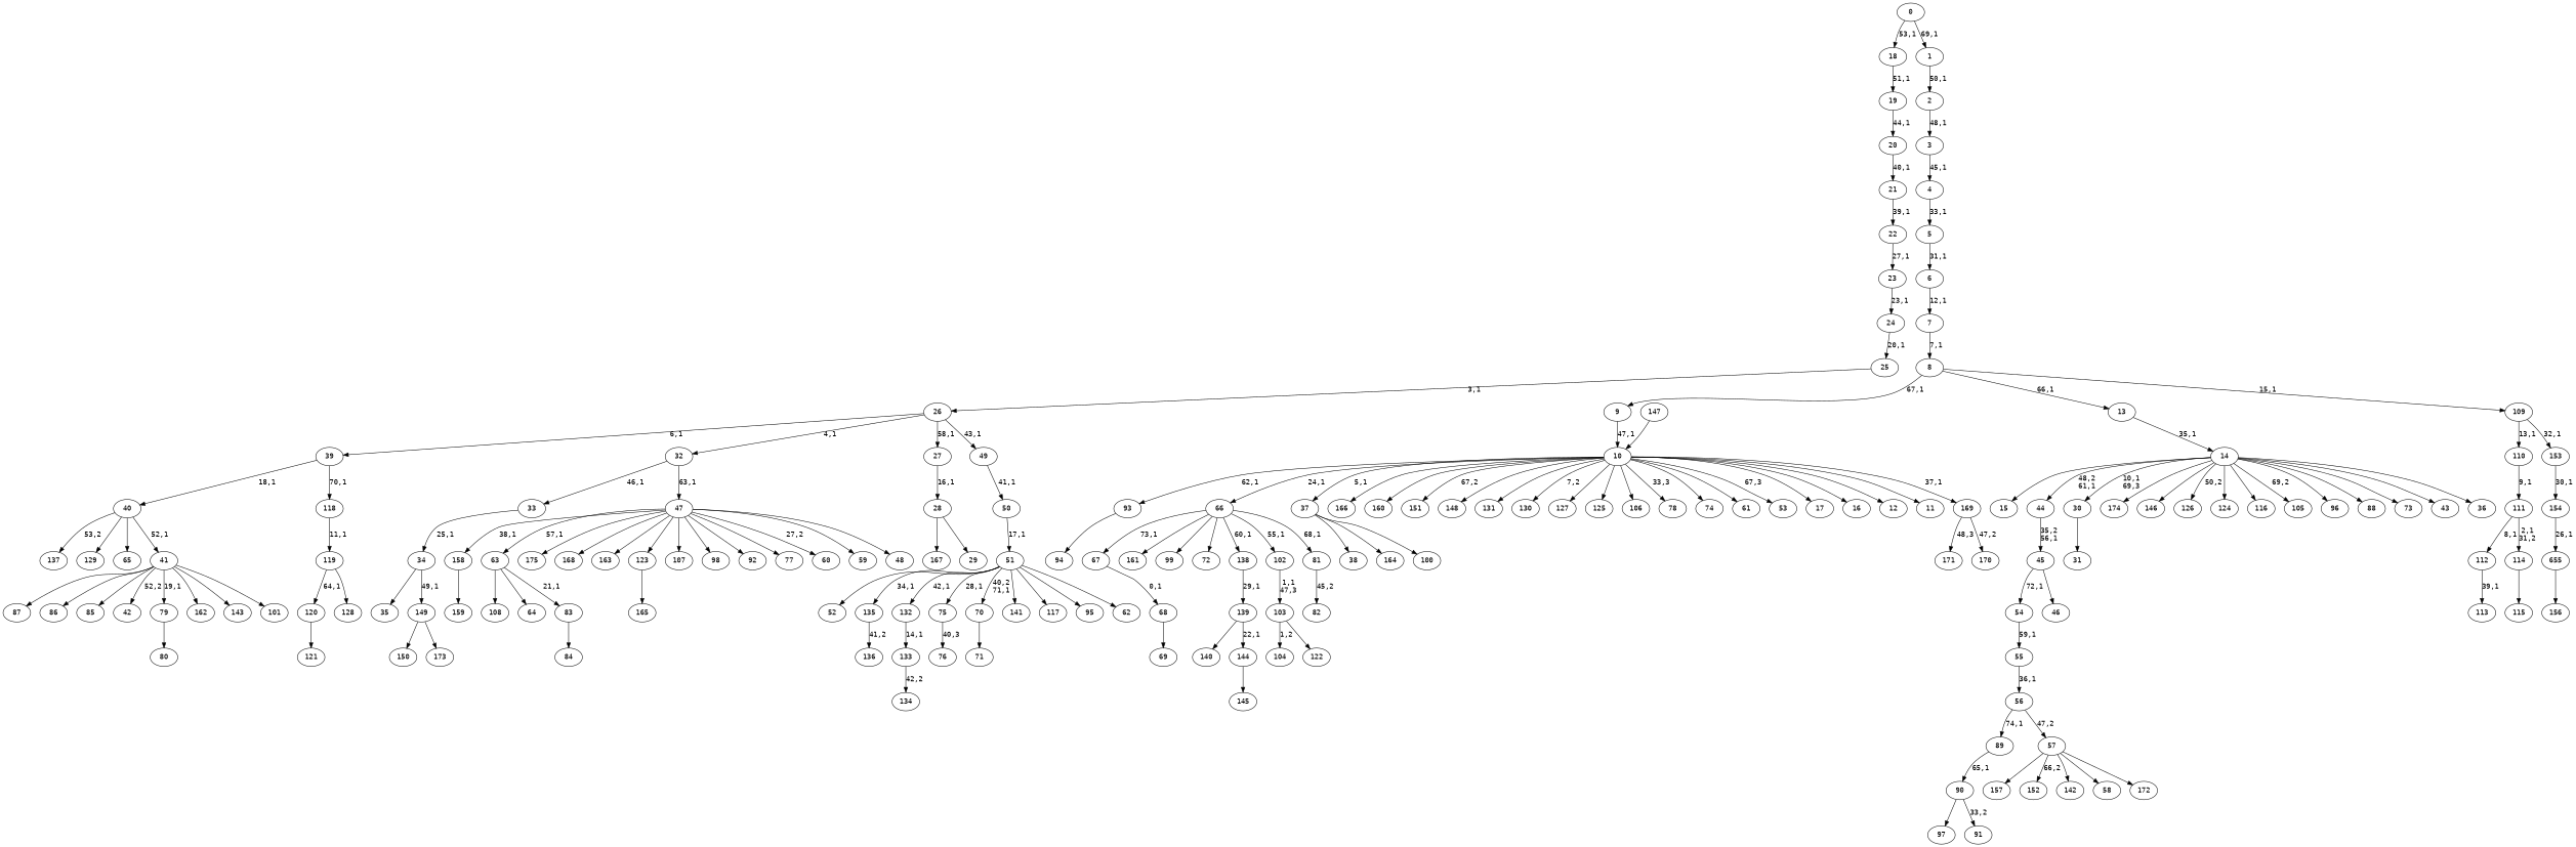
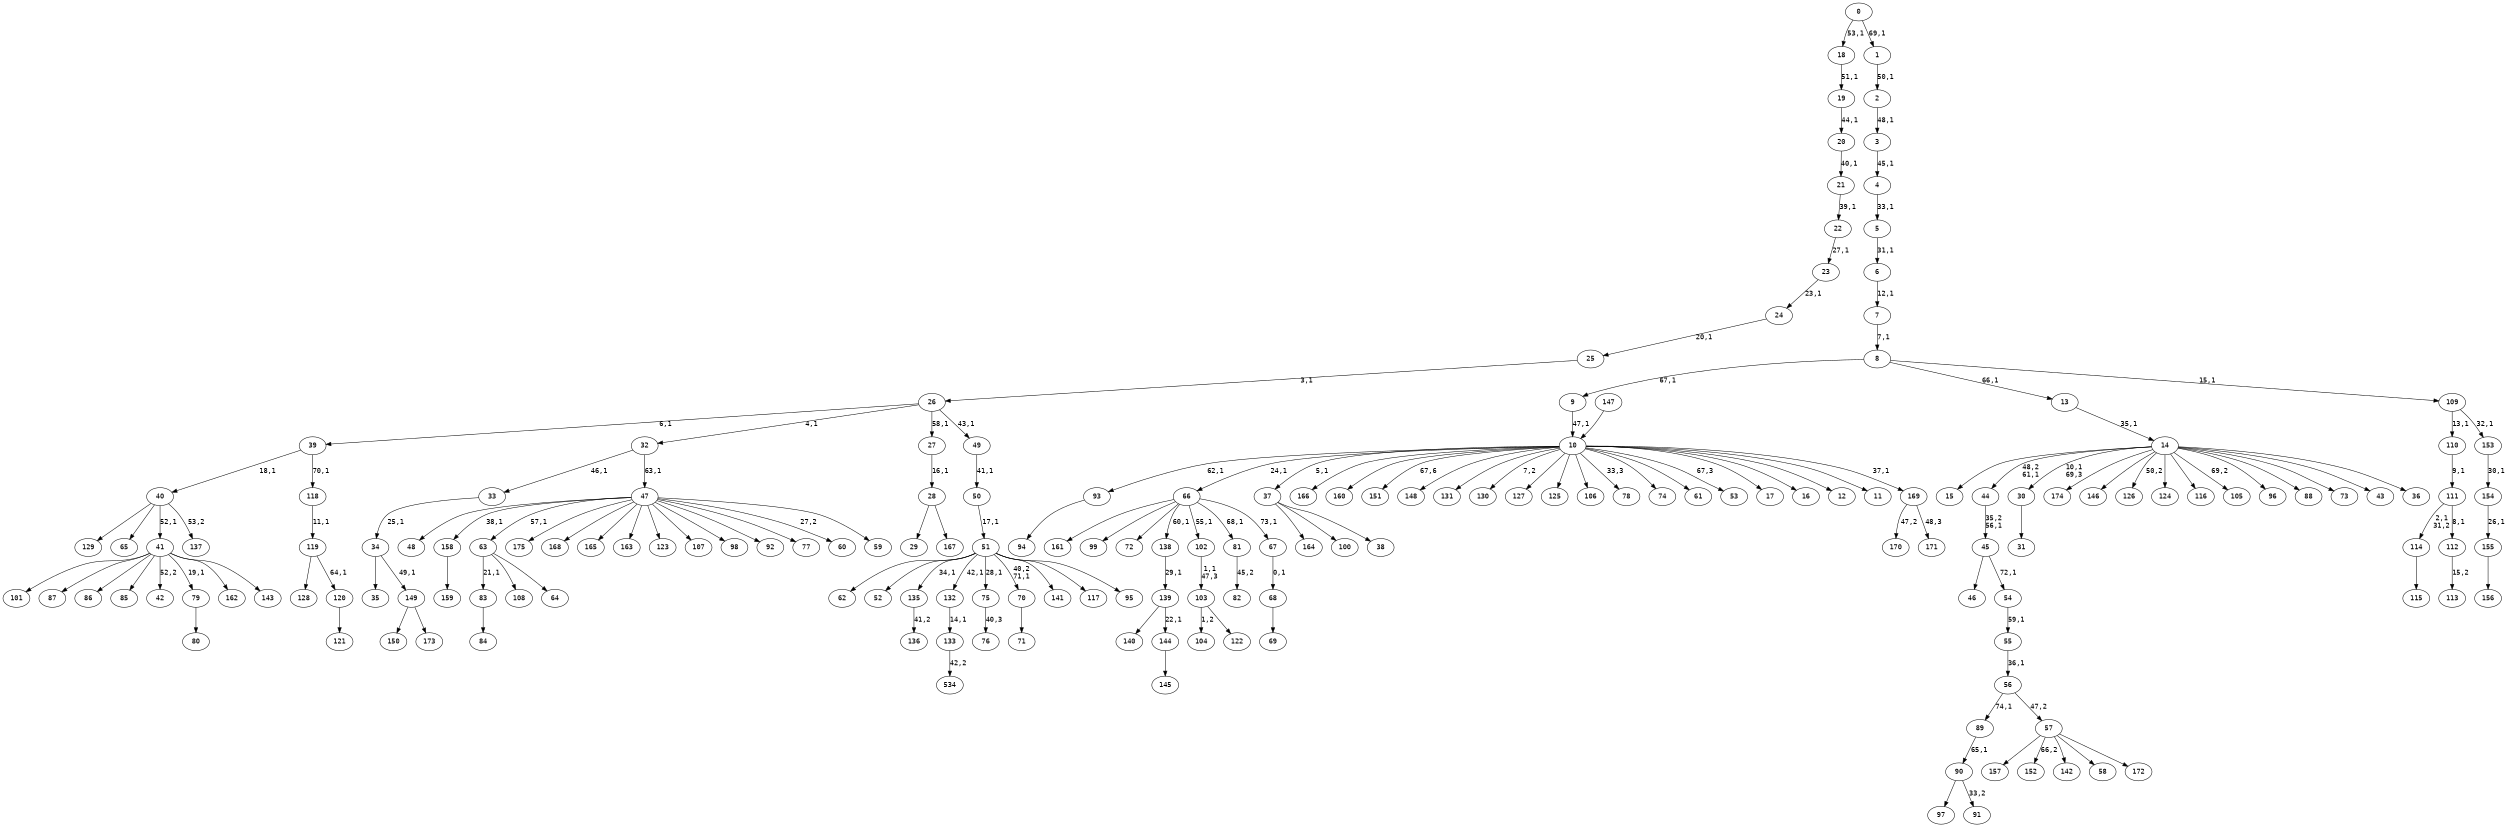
  digraph {
    fontname="DejaVu Sans Mono"
    node [fontname="DejaVu Sans Mono"]
    edge [fontname="DejaVu Sans Mono"]
    169
    171
    170
    158
    159
-   155 [label=655]
+   155
    156
    154
    153
    149
    173
    150
    144
    145
    139
    140
    138
    135
    136
    133
-   134
+   134 [label=534]
    132
    120
    121
    119
    128
    118
    114
    115
    112
    113
    111
    110
    109
    103
    122
    104
    102
    93
    94
    90
    97
    91
    89
    83
    84
    81
    82
    79
    80
    75
    76
    70
    71
    68
    69
    67
    66
    161
    99
    72
    63
    108
    64
    57
    172
    157
    152
    142
    58
    56
    55
    54
    51
    141
    117
    95
    62
    52
    50
    49
    47
    175
    168
    165
    163
    123
    107
    98
    92
    77
    60
    59
    48
    45
    46
    44
    41
    162
    143
    101
    87
    86
    85
    42
    40
    137
    129
    65
    39
    37
    164
    100
    38
    34
    35
    33
    32
    30
    31
    28
    167
    29
    27
    26
    25
    24
    23
    22
    21
    20
    19
    18
    14
    174
    146
    126
    124
    116
    105
    96
    88
    73
    43
    36
    15
    13
    10
    166
    160
    151
    148
    131
    130
    127
    125
    106
    78
    74
    61
    53
    17
    16
    12
    11
    147
    9
    8
    7
    6
    5
    4
    3
    2
    1
    0
    169 -> 171 [label="48,3"]
    169 -> 170 [label="47,2"]
    158 -> 159
    155 -> 156
    154 -> 155 [label="26,1"]
    153 -> 154 [label="30,1"]
    149 -> 173
    149 -> 150
    144 -> 145
    139 -> 144 [label="22,1"]
    139 -> 140
    138 -> 139 [label="29,1"]
    135 -> 136 [label="41,2"]
    133 -> 134 [label="42,2"]
    132 -> 133 [label="14,1"]
    120 -> 121
    119 -> 120 [label="64,1"]
    119 -> 128
    118 -> 119 [label="11,1"]
    114 -> 115
-   112 -> 113 [label="39,1"]
+   112 -> 113 [label="15,2"]
    111 -> 114 [label="2,1\n31,2"]
    111 -> 112 [label="8,1"]
    110 -> 111 [label="9,1"]
    109 -> 153 [label="32,1"]
    109 -> 110 [label="13,1"]
    103 -> 122
    103 -> 104 [label="1,2"]
    102 -> 103 [label="1,1\n47,3"]
    93 -> 94
    90 -> 97
    90 -> 91 [label="33,2"]
    89 -> 90 [label="65,1"]
    83 -> 84
    81 -> 82 [label="45,2"]
    79 -> 80
    75 -> 76 [label="40,3"]
    70 -> 71
    68 -> 69
    67 -> 68 [label="0,1"]
    66 -> 138 [label="60,1"]
    66 -> 102 [label="55,1"]
    66 -> 81 [label="68,1"]
    66 -> 67 [label="73,1"]
    66 -> 161
    66 -> 99
    66 -> 72
    63 -> 83 [label="21,1"]
    63 -> 108
    63 -> 64
    57 -> 172
    57 -> 157
    57 -> 152 [label="66,2"]
    57 -> 142
    57 -> 58
    56 -> 89 [label="74,1"]
    56 -> 57 [label="47,2"]
    55 -> 56 [label="36,1"]
    54 -> 55 [label="59,1"]
    51 -> 135 [label="34,1"]
    51 -> 132 [label="42,1"]
    51 -> 75 [label="28,1"]
    51 -> 70 [label="40,2\n71,1"]
    51 -> 141
    51 -> 117
    51 -> 95
    51 -> 62
    51 -> 52
    50 -> 51 [label="17,1"]
    49 -> 50 [label="41,1"]
    47 -> 158 [label="38,1"]
    47 -> 63 [label="57,1"]
    47 -> 175
    47 -> 168
-   123 -> 165
+   47 -> 165
    47 -> 163
    47 -> 123
    47 -> 107
    47 -> 98
    47 -> 92
    47 -> 77
    47 -> 60 [label="27,2"]
    47 -> 59
    47 -> 48
    45 -> 54 [label="72,1"]
    45 -> 46
    44 -> 45 [label="35,2\n56,1"]
    41 -> 79 [label="19,1"]
    41 -> 162
    41 -> 143
    41 -> 101
    41 -> 87
    41 -> 86
    41 -> 85
    41 -> 42 [label="52,2"]
    40 -> 41 [label="52,1"]
    40 -> 137 [label="53,2"]
    40 -> 129
    40 -> 65
    39 -> 118 [label="70,1"]
    39 -> 40 [label="18,1"]
    37 -> 164
    37 -> 100
    37 -> 38
    34 -> 149 [label="49,1"]
    34 -> 35
    33 -> 34 [label="25,1"]
    32 -> 47 [label="63,1"]
    32 -> 33 [label="46,1"]
    30 -> 31
    28 -> 167
    28 -> 29
    27 -> 28 [label="16,1"]
    26 -> 49 [label="43,1"]
    26 -> 39 [label="6,1"]
    26 -> 32 [label="4,1"]
    26 -> 27 [label="58,1"]
    25 -> 26 [label="3,1"]
    24 -> 25 [label="20,1"]
    23 -> 24 [label="23,1"]
    22 -> 23 [label="27,1"]
    21 -> 22 [label="39,1"]
    20 -> 21 [label="40,1"]
    19 -> 20 [label="44,1"]
    18 -> 19 [label="51,1"]
    14 -> 44 [label="48,2\n61,1"]
    14 -> 30 [label="10,1\n69,3"]
    14 -> 174
    14 -> 146
    14 -> 126 [label="50,2"]
    14 -> 124
    14 -> 116
    14 -> 105 [label="69,2"]
    14 -> 96
    14 -> 88
    14 -> 73
    14 -> 43
    14 -> 36
    14 -> 15
    13 -> 14 [label="35,1"]
    10 -> 169 [label="37,1"]
    10 -> 93 [label="62,1"]
    10 -> 66 [label="24,1"]
    10 -> 37 [label="5,1"]
    10 -> 166
    10 -> 160
-   10 -> 151 [label="67,2"]
+   10 -> 151 [label="67,6"]
    10 -> 148
    10 -> 131
    10 -> 130 [label="7,2"]
    10 -> 127
    10 -> 125
    10 -> 106
    10 -> 78 [label="33,3"]
    10 -> 74
    10 -> 61
    10 -> 53 [label="67,3"]
    10 -> 17
    10 -> 16
    10 -> 12
    10 -> 11
    147 -> 10
    9 -> 10 [label="47,1"]
    8 -> 109 [label="15,1"]
    8 -> 13 [label="66,1"]
    8 -> 9 [label="67,1"]
    7 -> 8 [label="7,1"]
    6 -> 7 [label="12,1"]
    5 -> 6 [label="31,1"]
    4 -> 5 [label="33,1"]
    3 -> 4 [label="45,1"]
    2 -> 3 [label="48,1"]
    1 -> 2 [label="50,1"]
    0 -> 18 [label="53,1"]
    0 -> 1 [label="69,1"]
  }
